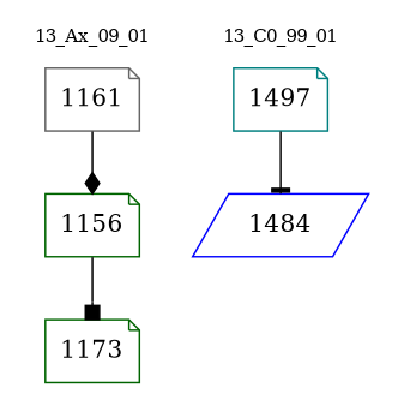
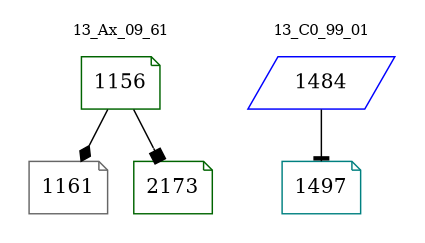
  digraph {
    node [color=darkgreen shape=note]
    edge [color=black]
    n1 [label=1156]
    n2 [color=gray40 label=1161]
-   n3 [label=1173]
+   n3 [label=2173]
    n4 [color=blue label=1484 shape=parallelogram]
    n5 [color=teal label=1497]
    subgraph cluster_1 {
      color=white
      fontsize=10
-     label="13_Ax_09_01"
+     label="13_Ax_09_61"
      n1
      n2
      n3
    }
    subgraph cluster_2 {
      color=white
      fontsize=10
      label="13_C0_99_01"
      n4
      n5
    }
-   n2 -> n1 [arrowhead=diamond]
+   n1 -> n2 [arrowhead=diamond]
    n1 -> n3 [arrowhead=box]
-   n5 -> n4 [arrowhead=tee]
+   n4 -> n5 [arrowhead=tee]
  }
